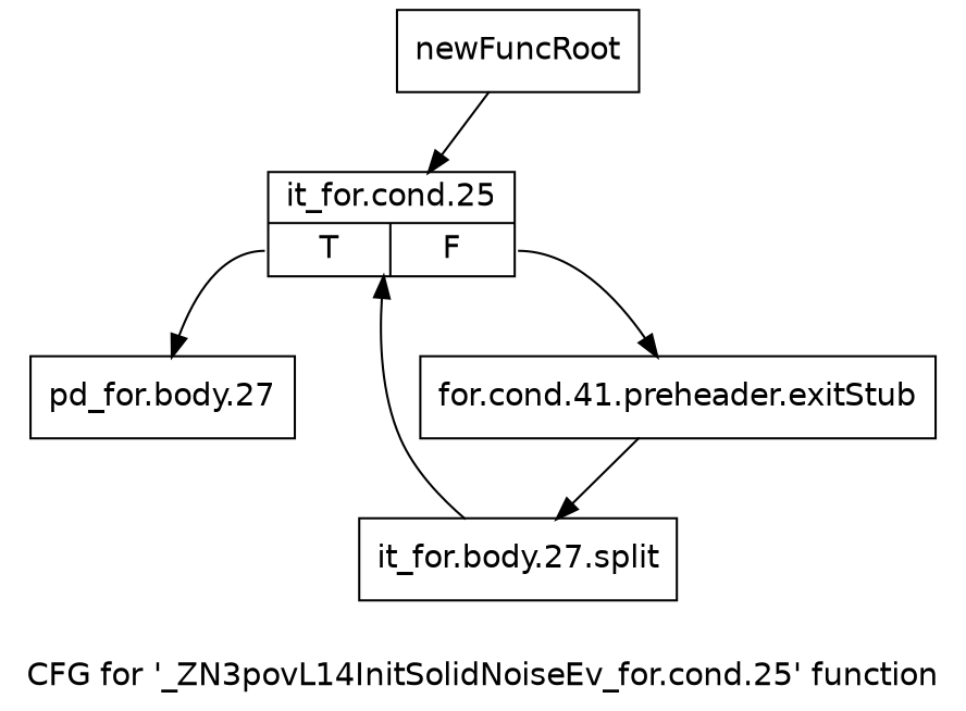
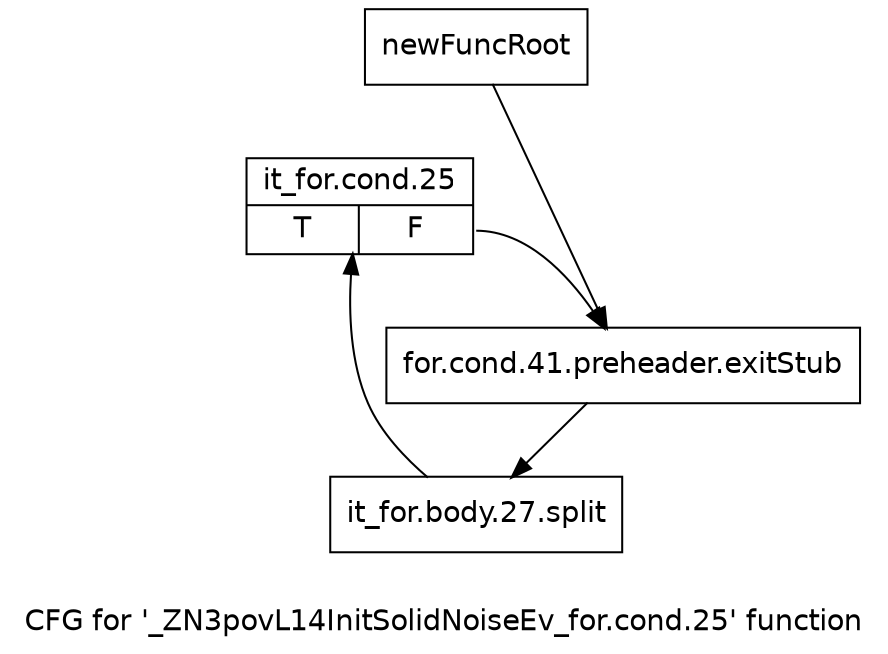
  digraph {
    fontname="DejaVu Sans"
    label="CFG for '_ZN3povL14InitSolidNoiseEv_for.cond.25' function"
    node [fontname="DejaVu Sans" shape=record]
    edge [fontname="DejaVu Sans"]
    n1 [label="{newFuncRoot}"]
    n2 [label="{it_for.cond.25|{<s0>T|<s1>F}}"]
    n3 [label="{for.cond.41.preheader.exitStub}"]
-   n4 [label="{pd_for.body.27}"]
    n5 [label="{it_for.body.27.split}"]
-   n1 -> n2
+   n1 -> n3
    n2 -> n3 [tailport=s1]
-   n2 -> n4 [tailport=s0]
    n3 -> n5
    n5 -> n2
  }
